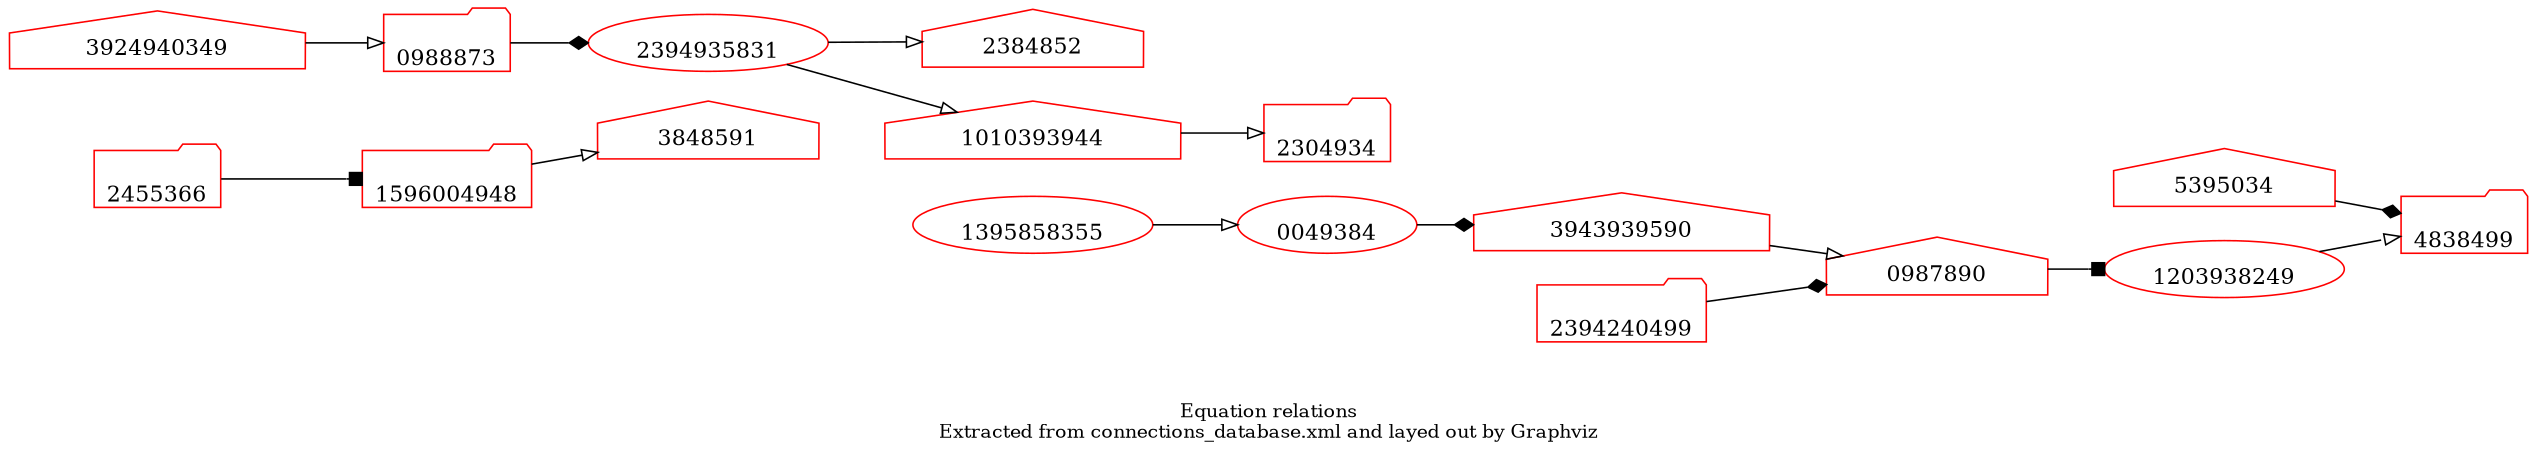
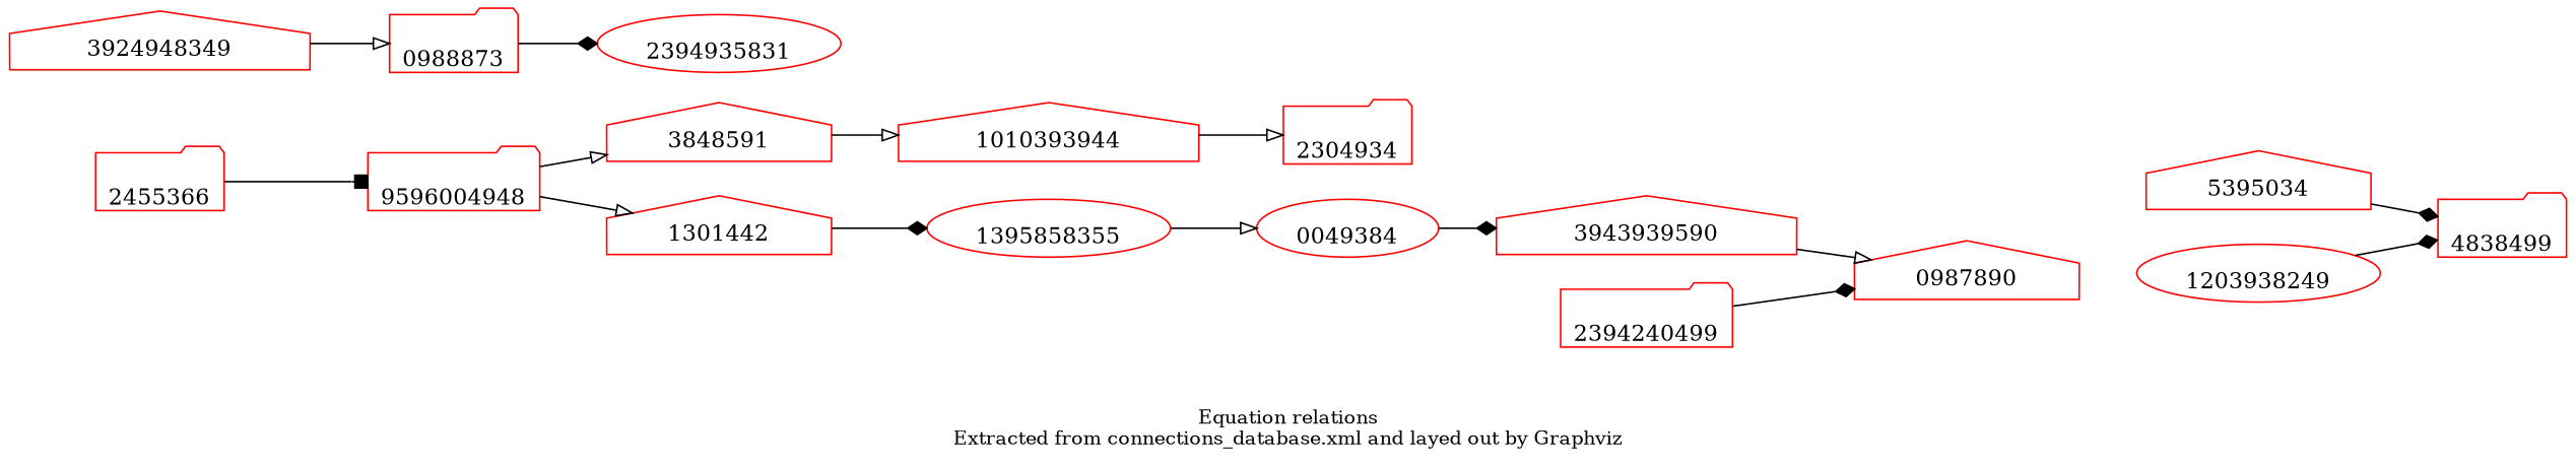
  digraph {
    fontsize=12
    label="Equation relations\nExtracted from connections_database.xml and layed out by Graphviz"
    rankdir=LR
    node [color=red labelloc=b shape=house]
    edge [arrowhead=onormal]
    4838499 [shape=folder]
    5395034
    1203938249 [shape=ellipse]
    2304934 [shape=folder]
    1010393944
    2394935831 [shape=ellipse]
-   2384852
-   9596004948 [shape=folder label=1596004948]
+   9596004948 [shape=folder]
+   1301442
    3848591
    1395858355 [shape=ellipse]
    0049384 [shape=ellipse]
    3943939590
    2394240499 [shape=folder]
    0987890
    0988873 [shape=folder]
-   3924948349 [label=3924940349]
+   3924948349
    2455366 [shape=folder]
    5395034 -> 4838499 [arrowhead=diamond]
-   1203938249 -> 4838499
+   1203938249 -> 4838499 [arrowhead=diamond]
    1010393944 -> 2304934
-   2394935831 -> 2384852
+   9596004948 -> 1301442
    9596004948 -> 3848591
-   2394935831 -> 1010393944
+   1301442 -> 1395858355 [arrowhead=diamond]
+   3848591 -> 1010393944
    1395858355 -> 0049384
    0049384 -> 3943939590 [arrowhead=diamond]
    3943939590 -> 0987890
    2394240499 -> 0987890 [arrowhead=diamond]
-   0987890 -> 1203938249 [arrowhead=box]
    0988873 -> 2394935831 [arrowhead=diamond]
    3924948349 -> 0988873
    2455366 -> 9596004948 [arrowhead=box]
  }
